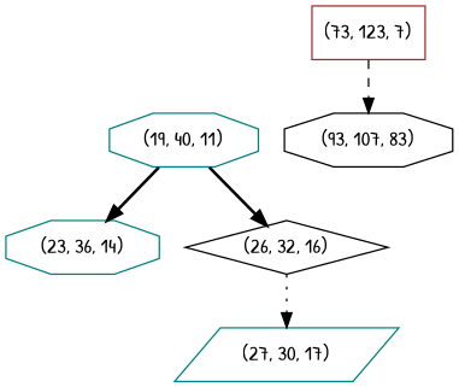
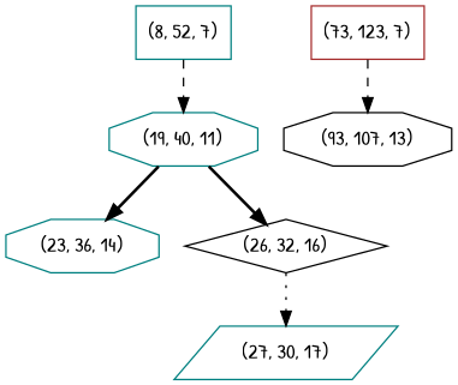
  digraph {
    fontname="Patrick Hand"
    node [color=teal fontname="Patrick Hand" shape=octagon]
    edge [fontname="Patrick Hand" style=dashed]
+   "(8, 52, 7)" [shape=box]
    "(19, 40, 11)"
    "(73, 123, 7)" [color=brown shape=box]
-   "(93, 107, 13)" [color=black label="(93, 107, 83)"]
+   "(93, 107, 13)" [color=black]
    "(23, 36, 14)"
    "(26, 32, 16)" [color=black shape=diamond]
    "(27, 30, 17)" [shape=parallelogram]
+   "(8, 52, 7)" -> "(19, 40, 11)"
    "(19, 40, 11)" -> "(23, 36, 14)" [style=bold]
    "(19, 40, 11)" -> "(26, 32, 16)" [style=bold]
    "(73, 123, 7)" -> "(93, 107, 13)"
    "(26, 32, 16)" -> "(27, 30, 17)" [style=dotted]
  }
